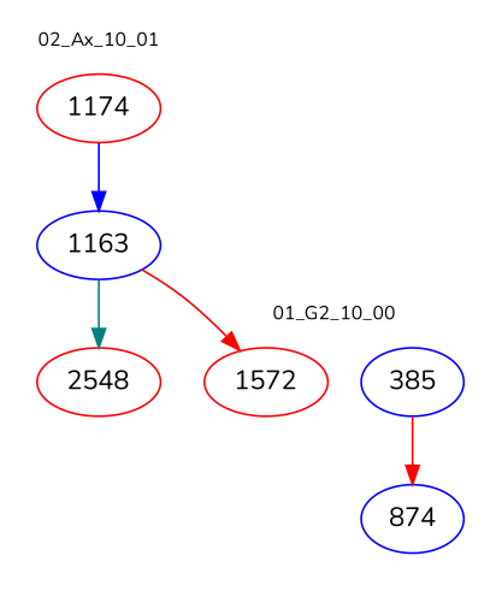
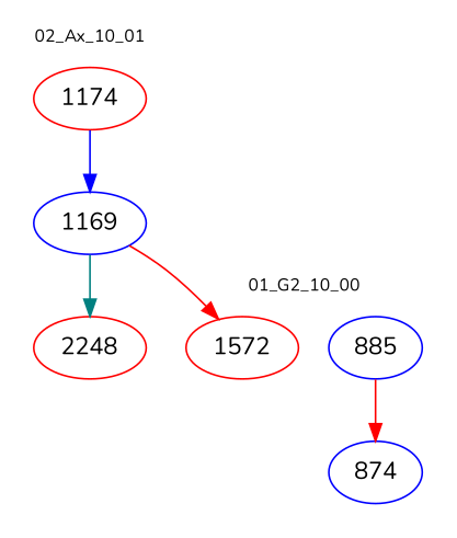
  digraph {
    fontname=Nunito
    node [color=red fontname=Nunito]
    edge [color=red fontname=Nunito]
    n1 [label=1174]
-   n2 [color=blue label=1163]
-   n3 [label=2548]
-   n4 [color=blue label=385]
+   n2 [color=blue label=1169]
+   n3 [label=2248]
+   n4 [color=blue label=885]
    n5 [color=blue label=874]
    n6 [label=1572]
    subgraph cluster_1 {
      color=white
      fontsize=10
      label="02_Ax_10_01"
      n1
      n2
      n3
    }
    subgraph cluster_2 {
      color=white
      fontsize=10
      label="01_G2_10_00"
      n4
      n5
      n6
    }
    n1 -> n2 [color=blue]
    n2 -> n3 [color=teal]
    n2 -> n6
    n4 -> n5
  }
